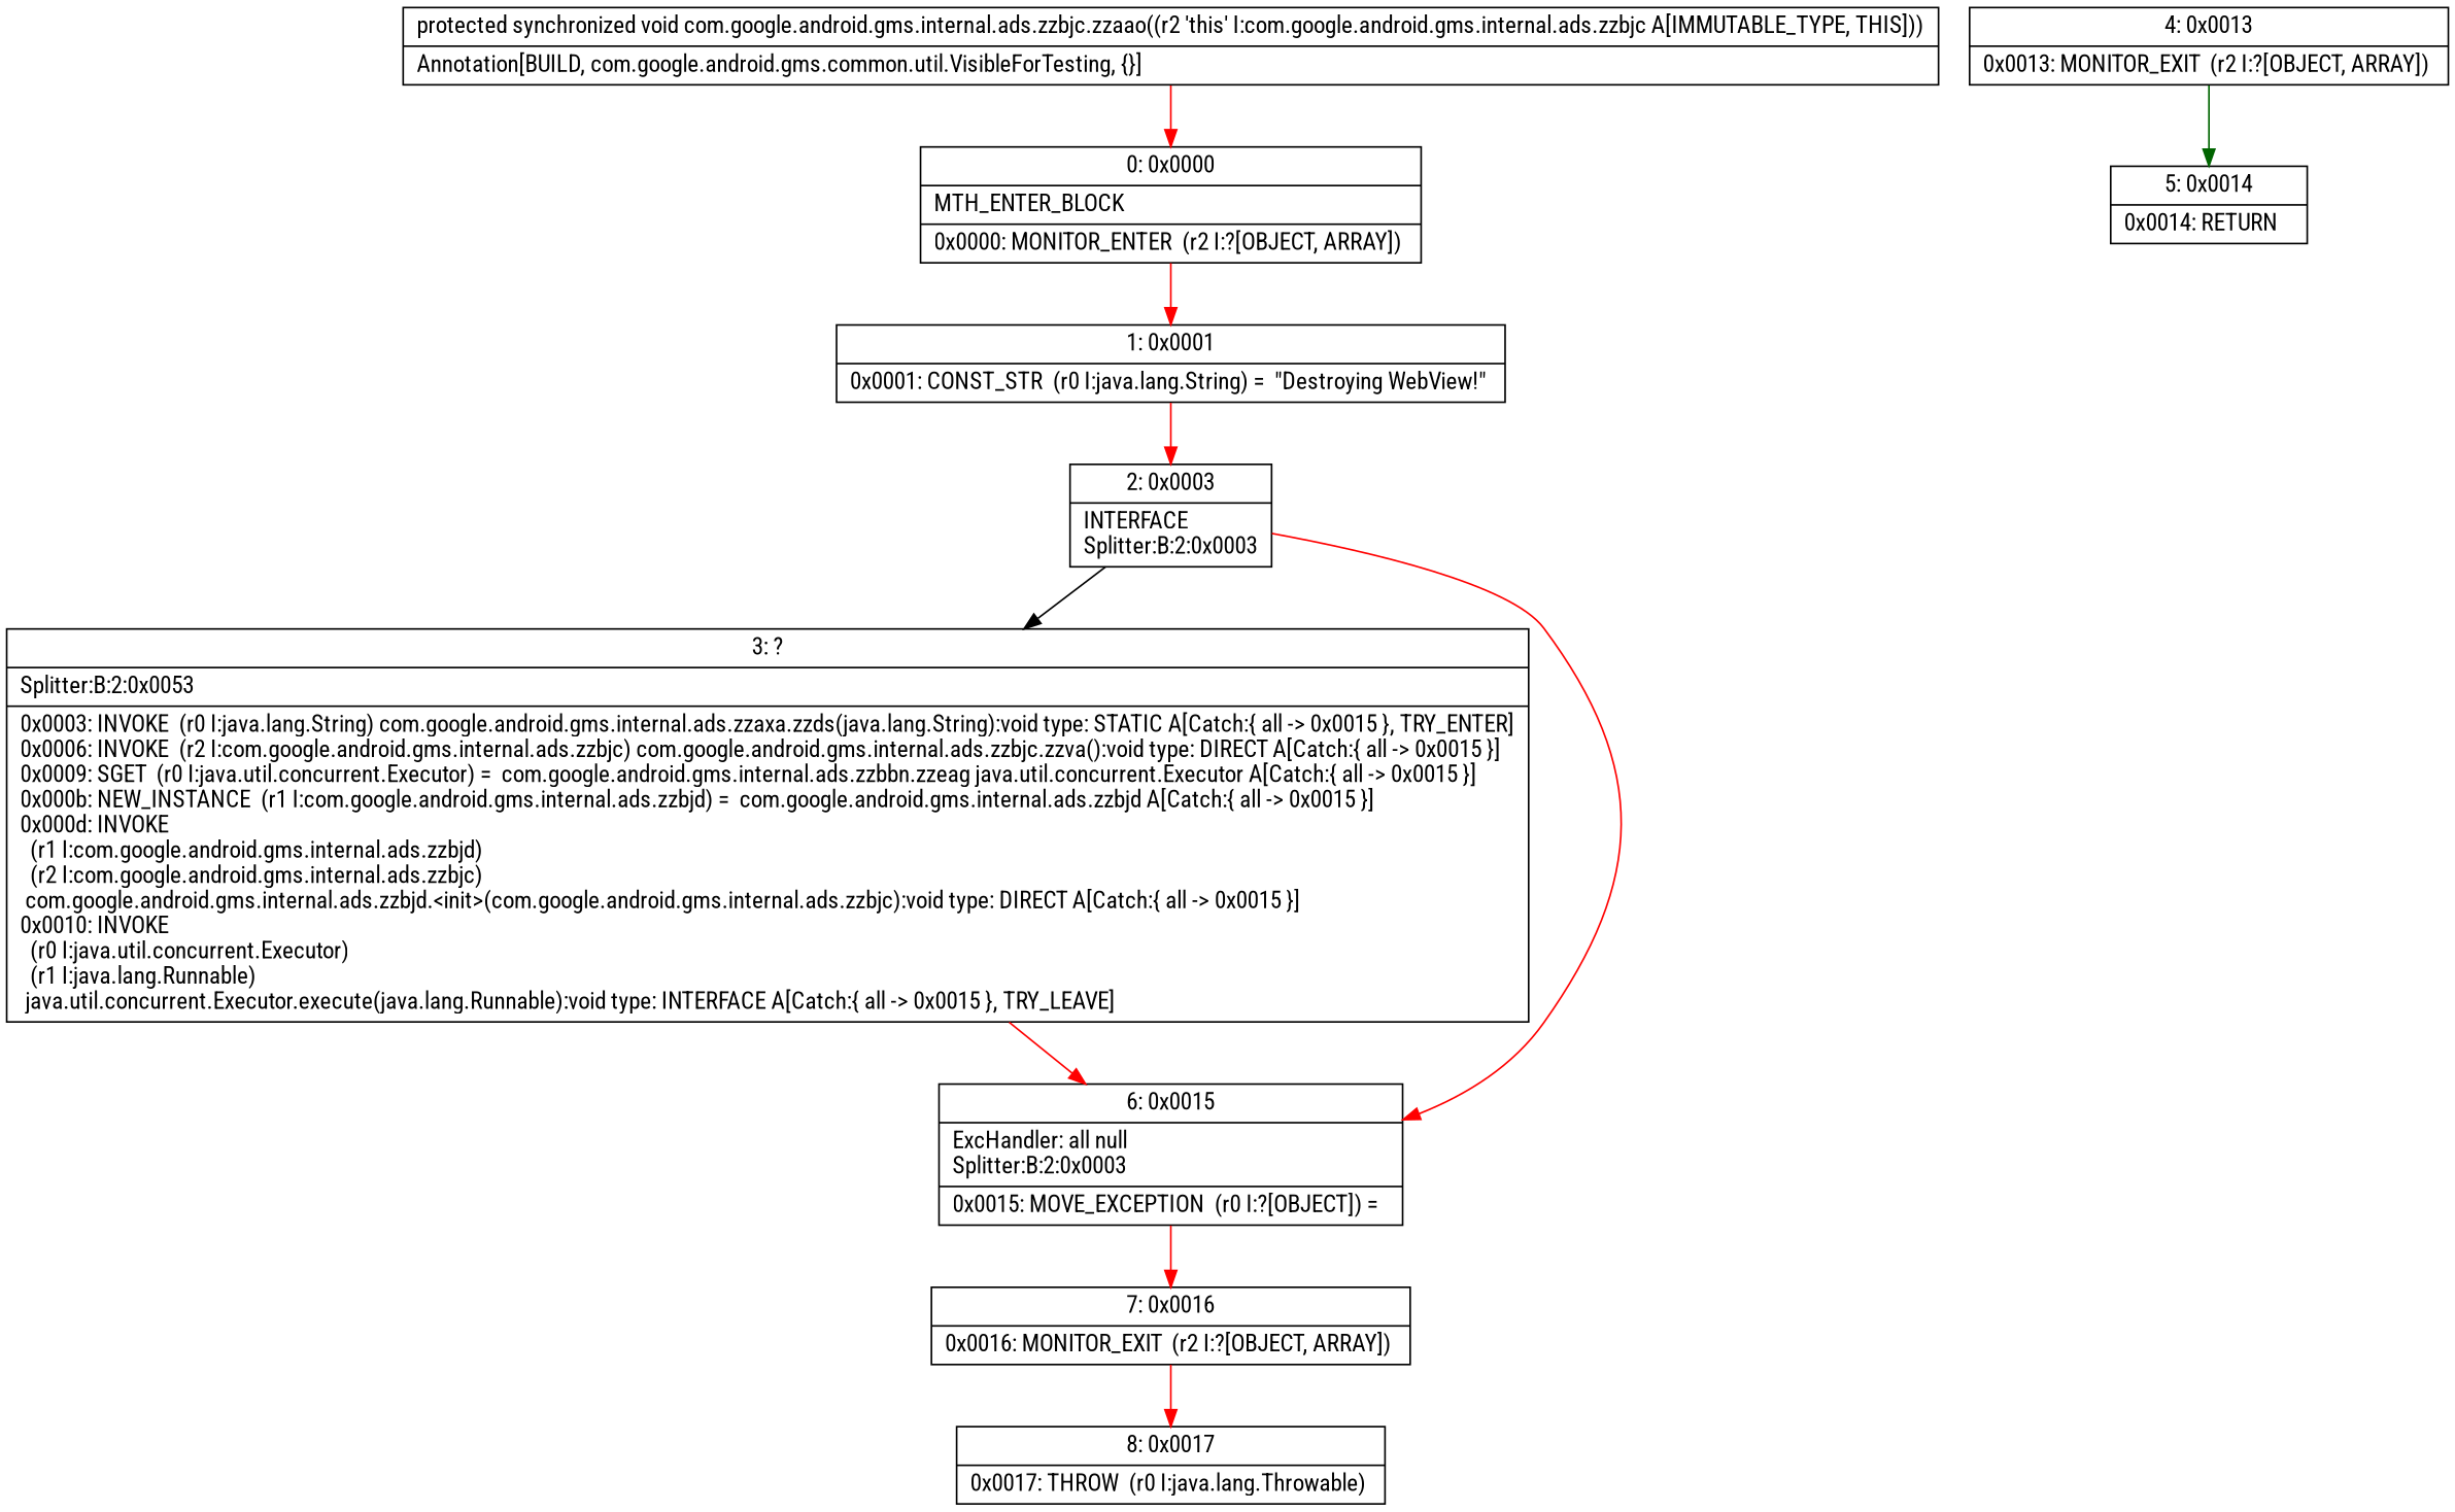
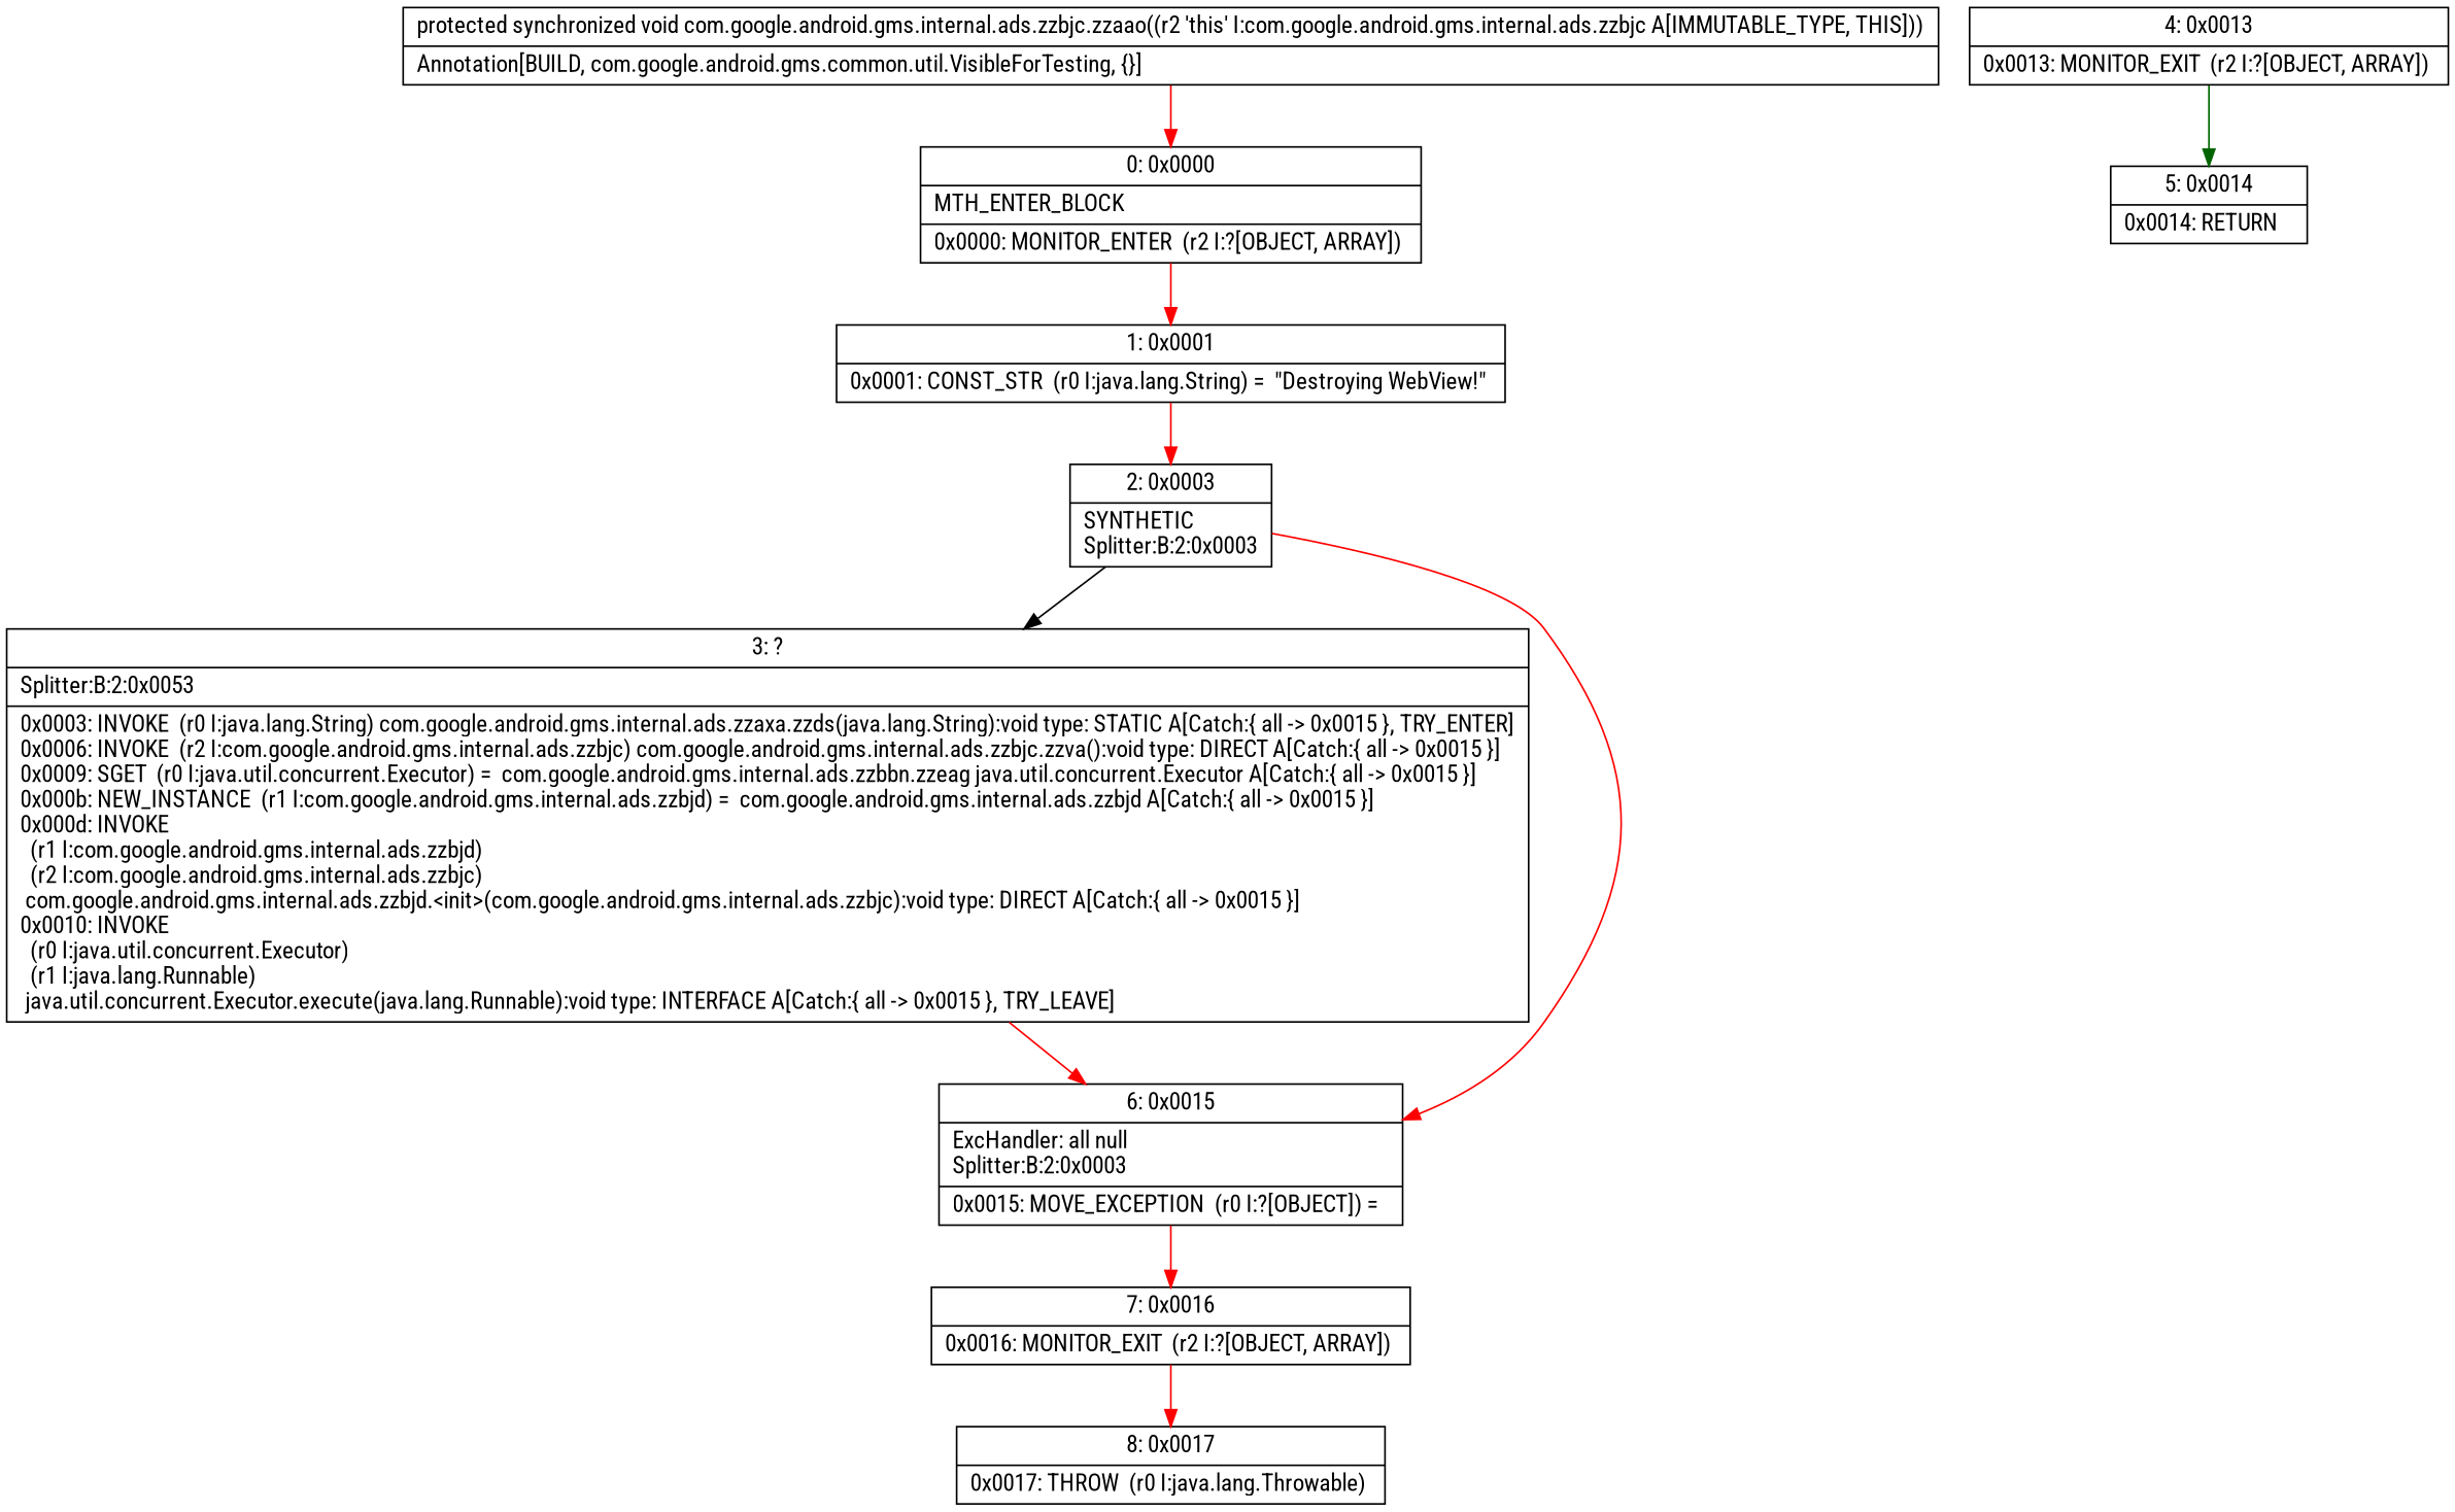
  digraph {
    fontname="Roboto Condensed"
    node [fontname="Roboto Condensed" shape=record]
    edge [color=red fontname="Roboto Condensed"]
    n1 [label="{0\:\ 0x0000|MTH_ENTER_BLOCK\l|0x0000: MONITOR_ENTER  (r2 I:?[OBJECT, ARRAY]) \l}"]
    n2 [label="{1\:\ 0x0001|0x0001: CONST_STR  (r0 I:java.lang.String) =  \"Destroying WebView!\" \l}"]
-   n3 [label="{2\:\ 0x0003|INTERFACE\lSplitter:B:2:0x0003\l}"]
+   n3 [label="{2\:\ 0x0003|SYNTHETIC\lSplitter:B:2:0x0003\l}"]
    n4 [label="{3\:\ ?|Splitter:B:2:0x0053\l|0x0003: INVOKE  (r0 I:java.lang.String) com.google.android.gms.internal.ads.zzaxa.zzds(java.lang.String):void type: STATIC A[Catch:\{ all \-\> 0x0015 \}, TRY_ENTER]\l0x0006: INVOKE  (r2 I:com.google.android.gms.internal.ads.zzbjc) com.google.android.gms.internal.ads.zzbjc.zzva():void type: DIRECT A[Catch:\{ all \-\> 0x0015 \}]\l0x0009: SGET  (r0 I:java.util.concurrent.Executor) =  com.google.android.gms.internal.ads.zzbbn.zzeag java.util.concurrent.Executor A[Catch:\{ all \-\> 0x0015 \}]\l0x000b: NEW_INSTANCE  (r1 I:com.google.android.gms.internal.ads.zzbjd) =  com.google.android.gms.internal.ads.zzbjd A[Catch:\{ all \-\> 0x0015 \}]\l0x000d: INVOKE  \l  (r1 I:com.google.android.gms.internal.ads.zzbjd)\l  (r2 I:com.google.android.gms.internal.ads.zzbjc)\l com.google.android.gms.internal.ads.zzbjd.\<init\>(com.google.android.gms.internal.ads.zzbjc):void type: DIRECT A[Catch:\{ all \-\> 0x0015 \}]\l0x0010: INVOKE  \l  (r0 I:java.util.concurrent.Executor)\l  (r1 I:java.lang.Runnable)\l java.util.concurrent.Executor.execute(java.lang.Runnable):void type: INTERFACE A[Catch:\{ all \-\> 0x0015 \}, TRY_LEAVE]\l}"]
    n5 [label="{6\:\ 0x0015|ExcHandler: all null\lSplitter:B:2:0x0003\l|0x0015: MOVE_EXCEPTION  (r0 I:?[OBJECT]) =  \l}"]
    n6 [label="{7\:\ 0x0016|0x0016: MONITOR_EXIT  (r2 I:?[OBJECT, ARRAY]) \l}"]
    n7 [label="{4\:\ 0x0013|0x0013: MONITOR_EXIT  (r2 I:?[OBJECT, ARRAY]) \l}"]
    n8 [label="{5\:\ 0x0014|0x0014: RETURN   \l}"]
    n9 [label="{8\:\ 0x0017|0x0017: THROW  (r0 I:java.lang.Throwable) \l}"]
    n10 [label="{protected synchronized void com.google.android.gms.internal.ads.zzbjc.zzaao((r2 'this' I:com.google.android.gms.internal.ads.zzbjc A[IMMUTABLE_TYPE, THIS]))  | Annotation[BUILD, com.google.android.gms.common.util.VisibleForTesting, \{\}]\l}"]
    n1 -> n2
    n2 -> n3
    n3 -> n4 [color=black]
    n3 -> n5
    n4 -> n5
    n5 -> n6
    n6 -> n9
    n7 -> n8 [color=darkgreen]
    n10 -> n1
  }
